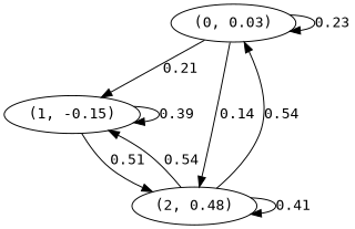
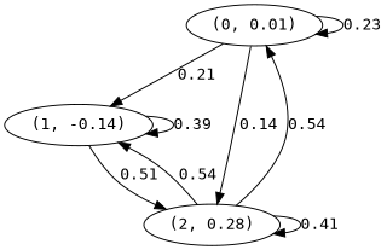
  digraph {
    fontname="DejaVu Sans Mono"
    node [fontname="DejaVu Sans Mono"]
    edge [fontname="DejaVu Sans Mono"]
-   n1 [label="(0, 0.03)"]
-   n2 [label="(1, -0.15)"]
-   n3 [label="(2, 0.48)"]
+   n1 [label="(0, 0.01)"]
+   n2 [label="(1, -0.14)"]
+   n3 [label="(2, 0.28)"]
    n1 -> n1 [label=0.23]
    n1 -> n2 [label=0.21]
    n1 -> n3 [label=0.14]
    n2 -> n2 [label=0.39]
    n2 -> n3 [label=0.51]
    n3 -> n1 [label=0.54]
    n3 -> n2 [label=0.54]
    n3 -> n3 [label=0.41]
  }
